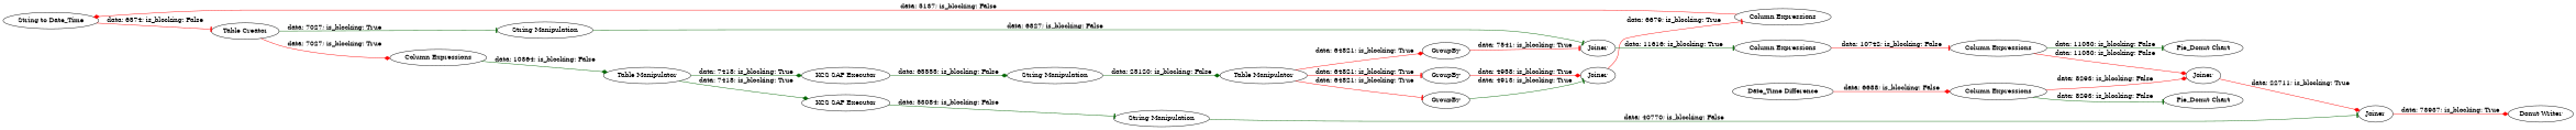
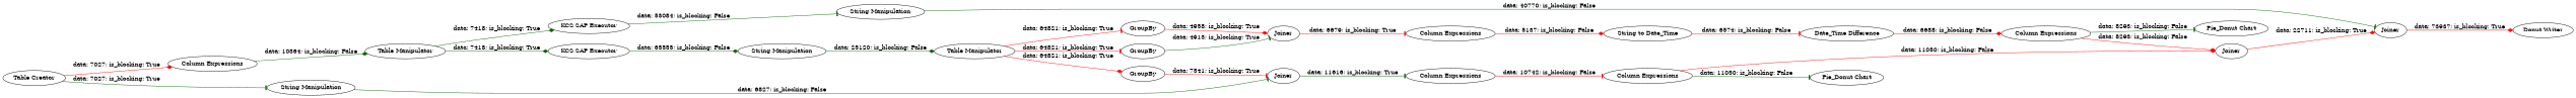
  digraph {
    rankdir=LR
    edge [arrowhead=tee color=red]
    n1 [label="String to Date_Time"]
    n2 [label="Date_Time Difference"]
    n3 [label="Column Expressions"]
    n4 [label="Donut Writer"]
    n5 [label="Pie_Donut Chart"]
    n6 [label="String Manipulation"]
    n7 [label=Joiner]
    n8 [label=Joiner]
    n9 [label=GroupBy]
    n10 [label=Joiner]
    n11 [label="Column Expressions"]
    n12 [label=GroupBy]
    n13 [label=Joiner]
    n14 [label="Column Expressions"]
    n15 [label="KCS SAP Executor"]
    n16 [label="String Manipulation"]
    n17 [label="Table Manipulator"]
    n18 [label=GroupBy]
    n19 [label="String Manipulation"]
    n20 [label="Pie_Donut Chart"]
    n21 [label="Column Expressions"]
    n22 [label="Table Manipulator"]
    n23 [label="KCS SAP Executor"]
    n24 [label="Table Creator"]
    n25 [label="Column Expressions"]
-   n1 -> n24 [label="data: 6574; is_blocking: False"]
+   n1 -> n2 [label="data: 6574; is_blocking: False"]
    n2 -> n3 [arrowhead=diamond label="data: 6688; is_blocking: False"]
    n3 -> n5 [color=darkgreen label="data: 8293; is_blocking: False"]
    n3 -> n8 [arrowhead=diamond label="data: 8293; is_blocking: False"]
    n6 -> n7 [color=darkgreen label="data: 40770; is_blocking: False"]
    n7 -> n4 [arrowhead=diamond label="data: 73937; is_blocking: True"]
    n8 -> n7 [arrowhead=diamond label="data: 22711; is_blocking: True"]
    n9 -> n10 [color=darkgreen label="data: 4913; is_blocking: True"]
    n10 -> n11 [label="data: 6679; is_blocking: True"]
    n11 -> n1 [arrowhead=diamond label="data: 5137; is_blocking: False"]
    n12 -> n13 [label="data: 7541; is_blocking: True"]
    n13 -> n14 [color=darkgreen label="data: 11616; is_blocking: True"]
    n14 -> n21 [label="data: 10742; is_blocking: False"]
    n15 -> n16 [arrowhead=diamond color=darkgreen label="data: 65555; is_blocking: False"]
    n16 -> n17 [arrowhead=diamond color=darkgreen label="data: 25120; is_blocking: False"]
    n17 -> n9 [label="data: 64821; is_blocking: True"]
    n17 -> n12 [arrowhead=diamond label="data: 64821; is_blocking: True"]
    n17 -> n18 [label="data: 64821; is_blocking: True"]
    n18 -> n10 [arrowhead=diamond label="data: 4958; is_blocking: True"]
    n19 -> n13 [color=darkgreen label="data: 6827; is_blocking: False"]
    n21 -> n8 [arrowhead=diamond label="data: 11050; is_blocking: False"]
    n21 -> n20 [color=darkgreen label="data: 11050; is_blocking: False"]
    n22 -> n15 [arrowhead=diamond color=darkgreen label="data: 7418; is_blocking: True"]
    n22 -> n23 [arrowhead=diamond color=darkgreen label="data: 7418; is_blocking: True"]
    n23 -> n6 [color=darkgreen label="data: 53084; is_blocking: False"]
    n24 -> n19 [color=darkgreen label="data: 7027; is_blocking: True"]
    n24 -> n25 [arrowhead=diamond label="data: 7027; is_blocking: True"]
    n25 -> n22 [arrowhead=diamond color=darkgreen label="data: 10364; is_blocking: False"]
  }
